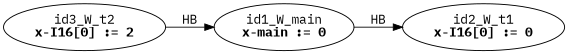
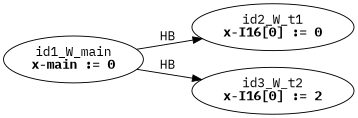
  digraph {
    fontname="IBM Plex Mono"
    rankdir=LR
    splines=true
    node [fontname="IBM Plex Mono"]
    edge [color=black fontname="IBM Plex Mono"]
    n1 [label=<id1_W_main<br/><B>x-main := 0</B>>]
    n2 [label=<id2_W_t1<br/><B>x-I16[0] := 0</B>>]
    n3 [label=<id3_W_t2<br/><B>x-I16[0] := 2</B>>]
    n1 -> n2 [label=HB]
-   n3 -> n1 [label=HB]
+   n1 -> n3 [label=HB]
  }
